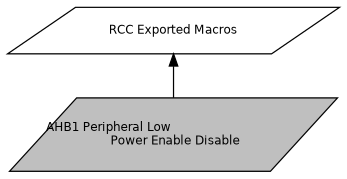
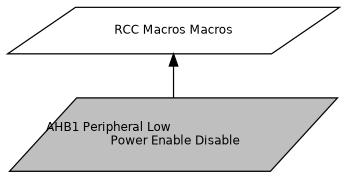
  digraph {
    rankdir=TB
    node [color=black fontname=Helvetica fontsize=10 shape=parallelogram style=filled]
-   n1 [fillcolor=white height=0.2 label="RCC Exported Macros" width=0.4]
+   n1 [fillcolor=white height=0.2 label="RCC Macros Macros" width=0.4]
    n2 [fillcolor=grey75 fontcolor=black height=0.2 label="AHB1 Peripheral Low\l Power Enable Disable" width=0.4]
    n1 -> n2 [dir=back fontname=Helvetica fontsize=10 labelfontname=Helvetica labelfontsize=10 shape=plaintext style=solid]
  }
